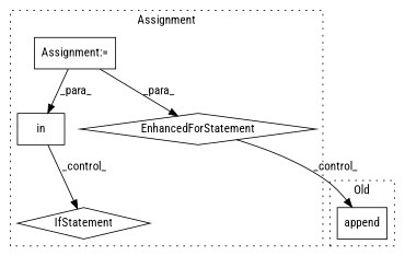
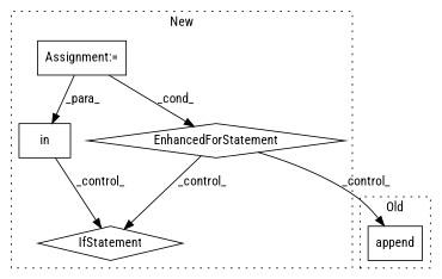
  digraph {
    fontname="Roboto Condensed"
    node [fontname="Roboto Condensed" l="53,2" s="835,905" shape=box]
    edge [fontname="Roboto Condensed"]
    n1 [a=105 l=12 label=in s=925]
    n2 [a=25 l="10,2" label=IfStatement s="915,937" shape=diamond]
    n3 [a=7 label="Assignment:="]
    n4 [a=70 label=EnhancedForStatement shape=diamond]
    n5 [a=32 l="7,1" label=append s="879,900"]
    subgraph cluster_1 {
-     label=Assignment
+     label=New
      style=dotted
      n1
      n2
      n3
      n4
    }
    subgraph cluster_2 {
      label=Old
      style=dotted
      n5
    }
    n1 -> n2 [label=_control_]
    n3 -> n1 [label=_para_]
-   n3 -> n4 [label=_para_]
+   n3 -> n4 [label=_cond_]
+   n4 -> n2 [label=_control_]
    n4 -> n5 [label=_control_]
  }
